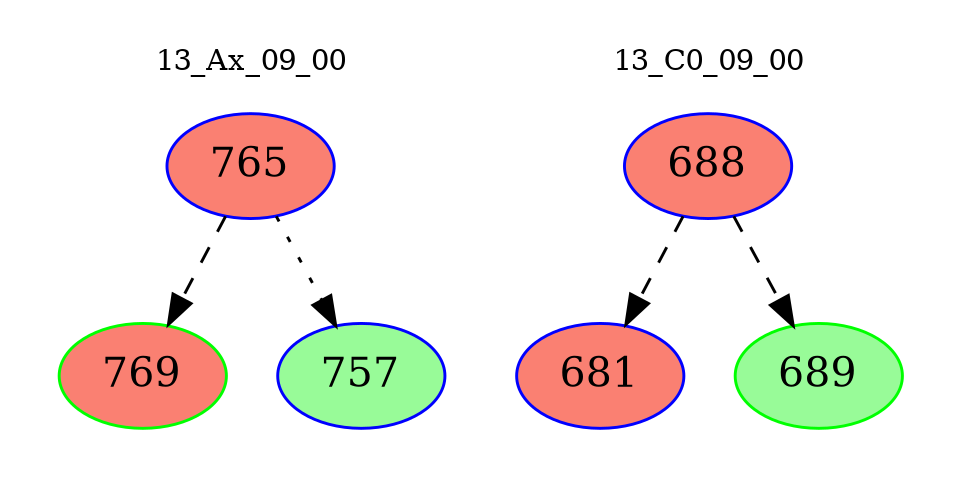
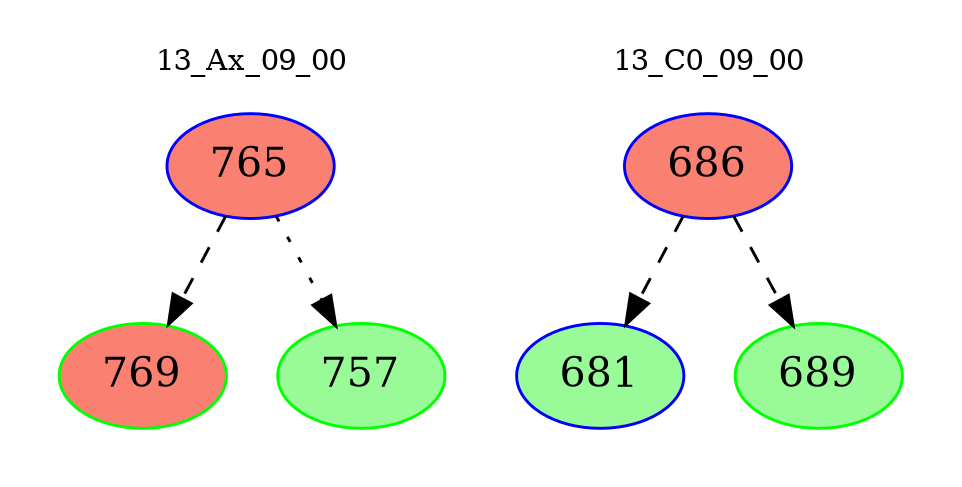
  digraph {
    node [color=blue fillcolor=salmon style=filled]
    edge [color=black style=dashed]
    n1 [label=765]
    n2 [color=green label=769]
-   n3 [fillcolor=palegreen label=757]
-   n4 [label=688]
-   n5 [label=681]
+   n3 [color=green fillcolor=palegreen label=757]
+   n4 [label=686]
+   n5 [fillcolor=palegreen label=681]
    n6 [color=green fillcolor=palegreen label=689]
    subgraph cluster_1 {
      color=white
      fontsize=10
      label="13_Ax_09_00"
      n1
      n2
      n3
    }
    subgraph cluster_2 {
      color=white
      fontsize=10
      label="13_C0_09_00"
      n4
      n5
      n6
    }
    n1 -> n2
    n1 -> n3 [style=dotted]
    n4 -> n5
    n4 -> n6
  }
